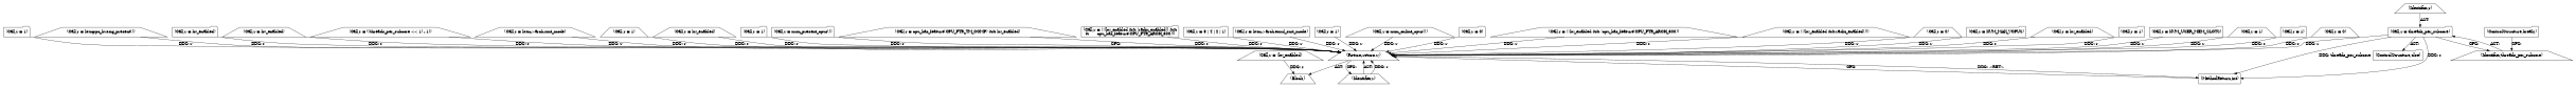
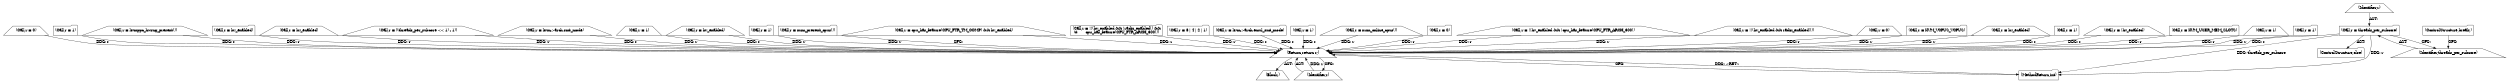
  digraph {
    node [shape=trapezium]
    n1 [label="(Call,r = threads_per_subcore)" shape=folder]
    n2 [label="(Return,return r;)"]
    n3 [label="(MethodReturn,int)" shape=folder]
    n4 [label="(Identifier,threads_per_subcore)"]
    n5 [label="(ControlStructure,else)" shape=folder]
    n6 [label="(Block,)"]
    n7 [label="(Identifier,r)"]
    n8 [label="(Call,r = hv_enabled)"]
    n9 [label="(Call,r = 1)" shape=folder]
    n10 [label="(Call,r = !hv_enabled)"]
    n11 [label="(Call,r = KVM_USER_MEM_SLOTS)" shape=folder]
    n12 [label="(Call,r = 1)"]
    n13 [label="(Call,r = 1)" shape=folder]
    n14 [label="(Call,r = 0)"]
    n15 [label="(Call,r = 1)" shape=folder]
    n16 [label="(Call,r = kvmppc_hwrng_present())"]
    n17 [label="(Call,r = hv_enabled)" shape=folder]
    n18 [label="(Call,r = hv_enabled)"]
    n19 [label="(Call,r = ((threads_per_subcore << 1) - 1))"]
    n20 [label="(Call,r = kvm->arch.smt_mode)"]
    n21 [label="(Call,r = 1)"]
    n22 [label="(Call,r = hv_enabled)"]
    n23 [label="(Call,r = 1)" shape=folder]
    n24 [label="(Call,r = num_present_cpus())" shape=folder]
    n25 [label="(Call,r = cpu_has_feature(CPU_FTR_TM_COMP) && hv_enabled)"]
    n26 [label="(Call,r = !!(hv_enabled && !radix_enabled() &&\n\t\t       cpu_has_feature(CPU_FTR_ARCH_300)))" shape=folder]
    n27 [label="(ControlStructure,break;)" shape=folder]
    n28 [label="(Call,r = 8 | 4 | 2 | 1)" shape=folder]
    n29 [label="(Call,r = kvm->arch.emul_smt_mode)" shape=folder]
    n30 [label="(Call,r = 1)" shape=folder]
    n31 [label="(Identifier,r)"]
    n32 [label="(Call,r = num_online_cpus())"]
    n33 [label="(Call,r = 0)" shape=folder]
    n34 [label="(Call,r = !!hv_enabled && !cpu_has_feature(CPU_FTR_ARCH_300))"]
    n35 [label="(Call,r = !!(hv_enabled && radix_enabled()))"]
    n36 [label="(Call,r = 0)"]
-   n37 [label="(Call,r = KVM_MAX_VCPUS)" shape=folder]
+   n37 [label="(Call,r = KVM_VCPUS_VCPUS)" shape=folder]
    n1 -> n2 [label="DDG: r"]
    n1 -> n3 [label="DDG: r"]
    n1 -> n3 [label="DDG: threads_per_subcore"]
    n1 -> n4 [label="CFG: "]
    n1 -> n5 [label="AST: "]
    n2 -> n3 [label="DDG: <RET>"]
    n2 -> n6 [label="AST: "]
    n2 -> n7 [label="CFG: "]
    n3 -> n2 [label="CFG: "]
    n4 -> n1 [label="AST: "]
    n7 -> n2 [label="AST: "]
    n7 -> n2 [label="DDG: r"]
    n8 -> n2 [label="DDG: r"]
    n9 -> n2 [label="DDG: r"]
-   n10 -> n6 [label="DDG: r"]
+   n10 -> n2 [label="DDG: r"]
    n11 -> n2 [label="DDG: r"]
    n12 -> n2 [label="DDG: r"]
    n13 -> n2 [label="DDG: r"]
    n14 -> n2 [label="DDG: r"]
    n15 -> n2 [label="DDG: r"]
    n16 -> n2 [label="DDG: r"]
    n17 -> n2 [label="DDG: r"]
    n18 -> n2 [label="DDG: r"]
    n19 -> n2 [label="DDG: r"]
    n20 -> n2 [label="DDG: r"]
    n21 -> n2 [label="DDG: r"]
    n22 -> n2 [label="DDG: r"]
    n23 -> n2 [label="DDG: r"]
    n24 -> n2 [label="CFG: "]
    n25 -> n2 [label="DDG: r"]
    n26 -> n2 [label="DDG: r"]
    n27 -> n4 [label="CFG: "]
    n28 -> n2 [label="DDG: r"]
    n29 -> n2 [label="DDG: r"]
    n30 -> n2 [label="DDG: r"]
    n31 -> n1 [label="AST: "]
    n32 -> n2 [label="DDG: r"]
    n33 -> n2 [label="DDG: r"]
    n34 -> n2 [label="DDG: r"]
    n35 -> n2 [label="DDG: r"]
    n36 -> n2 [label="DDG: r"]
    n37 -> n2 [label="DDG: r"]
  }
